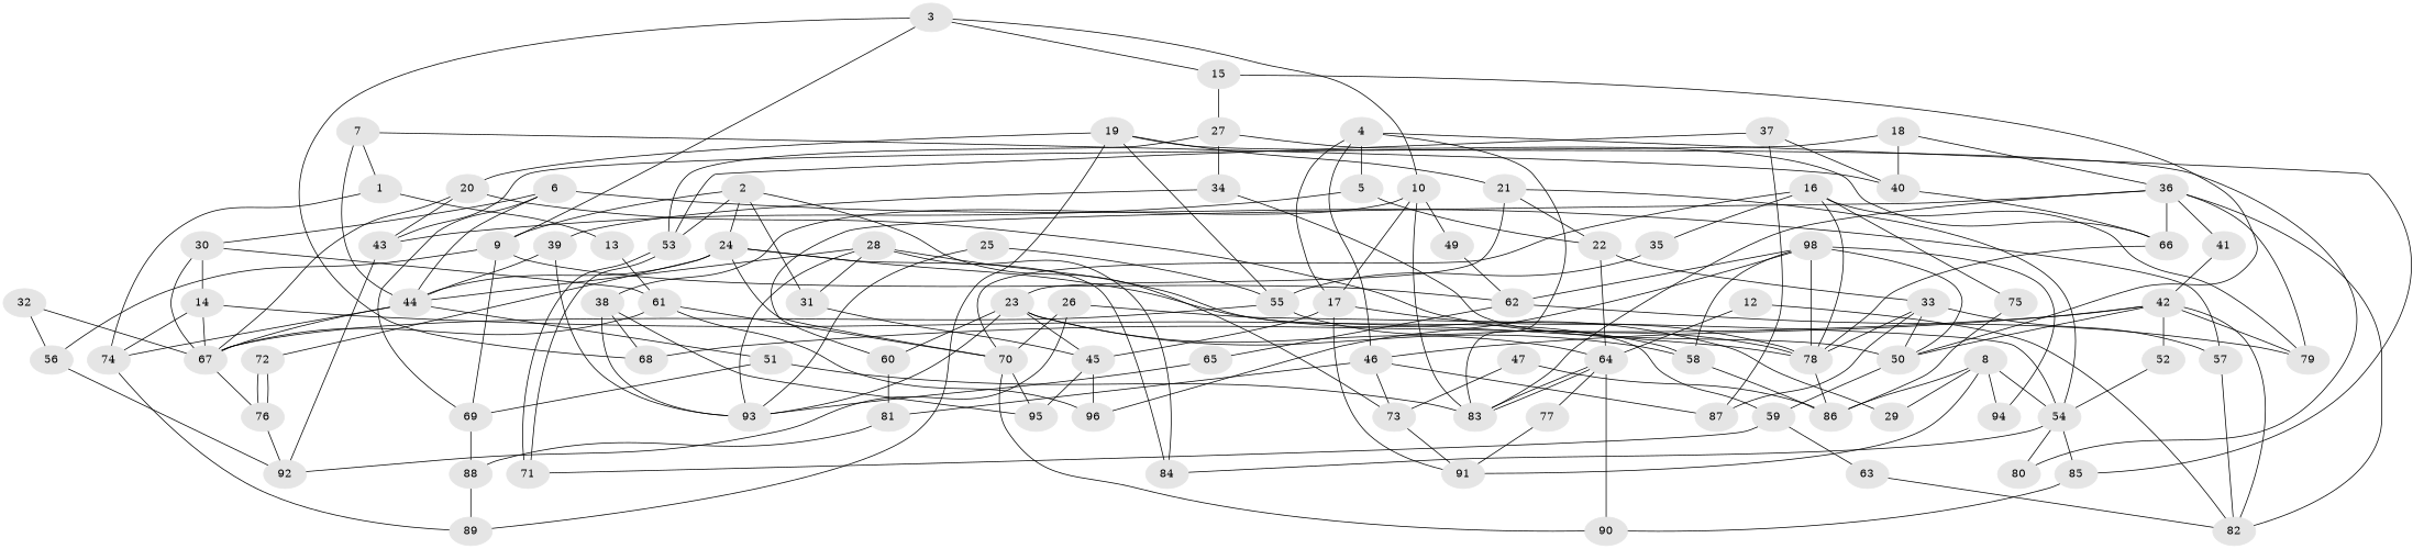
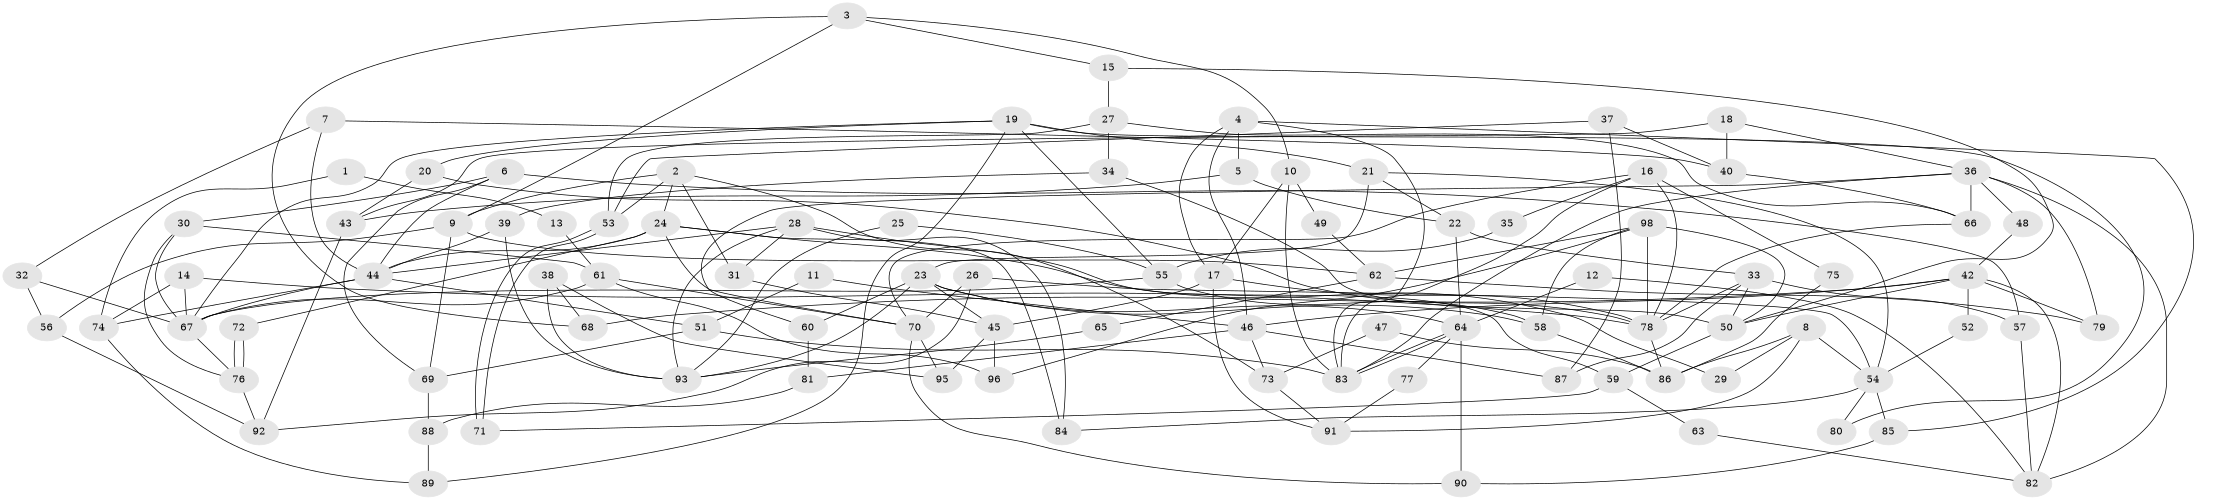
  graph {
    node [color=gray90 style=filled]
    1
    13
    74
    61
    23
    64
    45
    58
    60
    93
    89
    2
    9
    24
    31
    53
    73
    69
    56
    62
    44
    29
    70
    72
    84
    71
    91
    3
    10
    15
    68
    83
    17
    38
    49
    27
    50
    4
    5
    46
    85
    22
    43
    78
    87
    81
    90
    33
    92
    6
    30
    57
    67
    76
    51
    82
    88
    7
    32
    40
    66
    8
    54
    86
-   94
    80
    79
    65
    95
+   11
    12
    77
    96
    14
    34
    59
    16
    35
    75
    55
    18
    36
-   41
+   41 [label=48]
    19
    20
    21
    25
    26
    39
    28
    63
    42
    37
    52
    47
    n96 [label=98]
    1 -- 13
    1 -- 74
    13 -- 61
    74 -- 89
    61 -- 70
    61 -- 67
    61 -- 96
    23 -- 64
    23 -- 45
    23 -- 58
    23 -- 60
    23 -- 93
    64 -- 83
    64 -- 83
    64 -- 90
    64 -- 77
    45 -- 95
    45 -- 96
    58 -- 86
    60 -- 81
    2 -- 9
    2 -- 24
    2 -- 31
    2 -- 53
    2 -- 73
    9 -- 69
    9 -- 56
    9 -- 62
    24 -- 44
    24 -- 29
    24 -- 70
    24 -- 72
    24 -- 84
    31 -- 45
    53 -- 71
    53 -- 71
    73 -- 91
    69 -- 88
    56 -- 92
    62 -- 79
    62 -- 65
    44 -- 74
    44 -- 67
    44 -- 51
    70 -- 90
    70 -- 95
    72 -- 76
    72 -- 76
    3 -- 9
    3 -- 10
    3 -- 15
    3 -- 68
    10 -- 83
    10 -- 17
-   10 -- 38
    10 -- 49
    15 -- 27
    15 -- 50
    17 -- 45
    17 -- 91
    17 -- 78
    38 -- 93
    38 -- 68
    38 -- 95
    49 -- 62
    27 -- 53
    27 -- 66
    27 -- 34
    50 -- 59
    4 -- 83
    4 -- 17
    4 -- 5
    4 -- 46
    4 -- 85
    5 -- 22
    5 -- 43
    46 -- 73
    46 -- 87
    46 -- 81
    85 -- 90
    22 -- 64
    22 -- 33
    43 -- 92
    78 -- 86
    81 -- 88
    33 -- 50
    33 -- 78
    33 -- 87
    33 -- 57
    6 -- 69
    6 -- 44
    6 -- 30
    6 -- 57
    30 -- 61
    30 -- 67
-   30 -- 14
+   30 -- 76
    57 -- 82
    67 -- 76
    76 -- 92
    51 -- 69
    51 -- 83
    88 -- 89
    7 -- 44
-   7 -- 1
+   7 -- 32
    7 -- 40
    32 -- 56
    32 -- 67
    40 -- 66
    66 -- 78
    8 -- 29
    8 -- 91
    8 -- 54
    8 -- 86
-   8 -- 94
    54 -- 84
    54 -- 85
    54 -- 80
    65 -- 93
+   11 -- 46
+   11 -- 51
    12 -- 64
    12 -- 82
    77 -- 91
    14 -- 74
    14 -- 78
    14 -- 67
    34 -- 50
    34 -- 39
    59 -- 71
    59 -- 63
    16 -- 70
-   16 -- 79
+   16 -- 83
    16 -- 78
    16 -- 35
    16 -- 75
    35 -- 55
    75 -- 86
    55 -- 58
    55 -- 67
    18 -- 43
    18 -- 40
    18 -- 36
    36 -- 60
    36 -- 83
    36 -- 82
    36 -- 66
    36 -- 79
    36 -- 41
    41 -- 42
    19 -- 89
-   20 -- 67
+   19 -- 67
    19 -- 80
    19 -- 55
    19 -- 20
    19 -- 21
    20 -- 43
    20 -- 78
    21 -- 23
    21 -- 22
    21 -- 54
    25 -- 93
    25 -- 55
    26 -- 70
    26 -- 92
    26 -- 54
    39 -- 93
    39 -- 44
    28 -- 93
    28 -- 31
    28 -- 44
    28 -- 84
    28 -- 59
    63 -- 82
    42 -- 68
    42 -- 50
    42 -- 46
    42 -- 82
    42 -- 79
    42 -- 52
    37 -- 53
    37 -- 87
    37 -- 40
    52 -- 54
    47 -- 73
    47 -- 86
    n96 -- 58
    n96 -- 62
    n96 -- 50
    n96 -- 78
-   n96 -- 94
    n96 -- 96
  }
